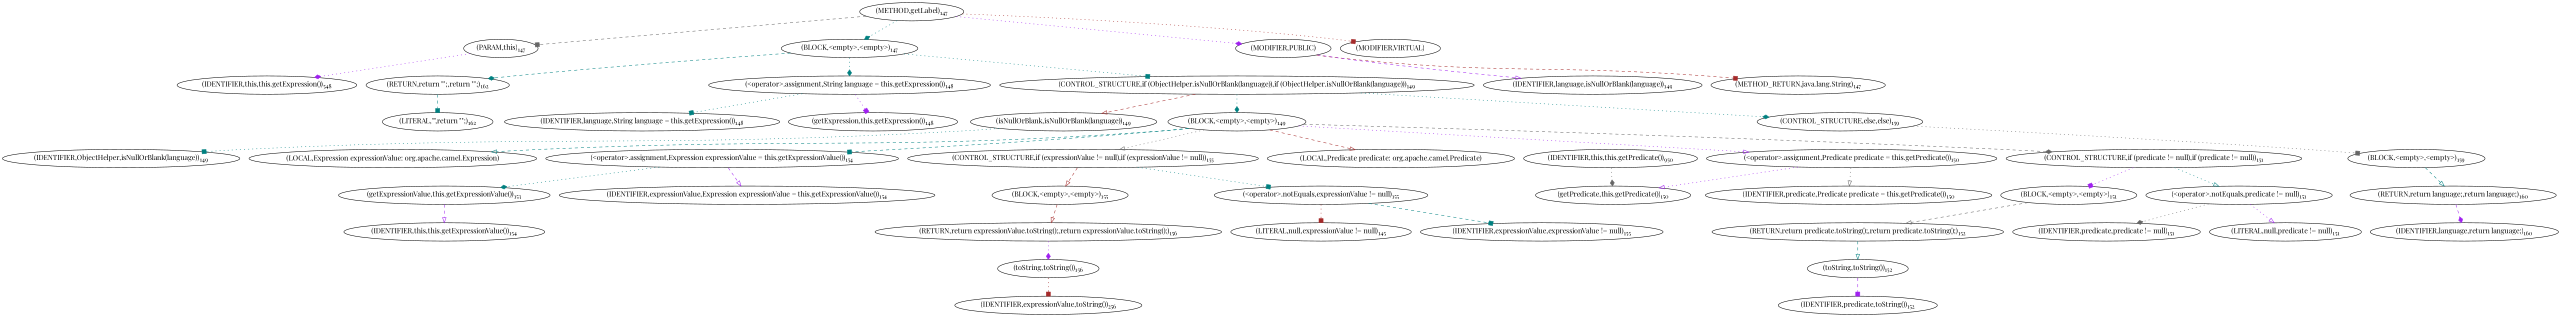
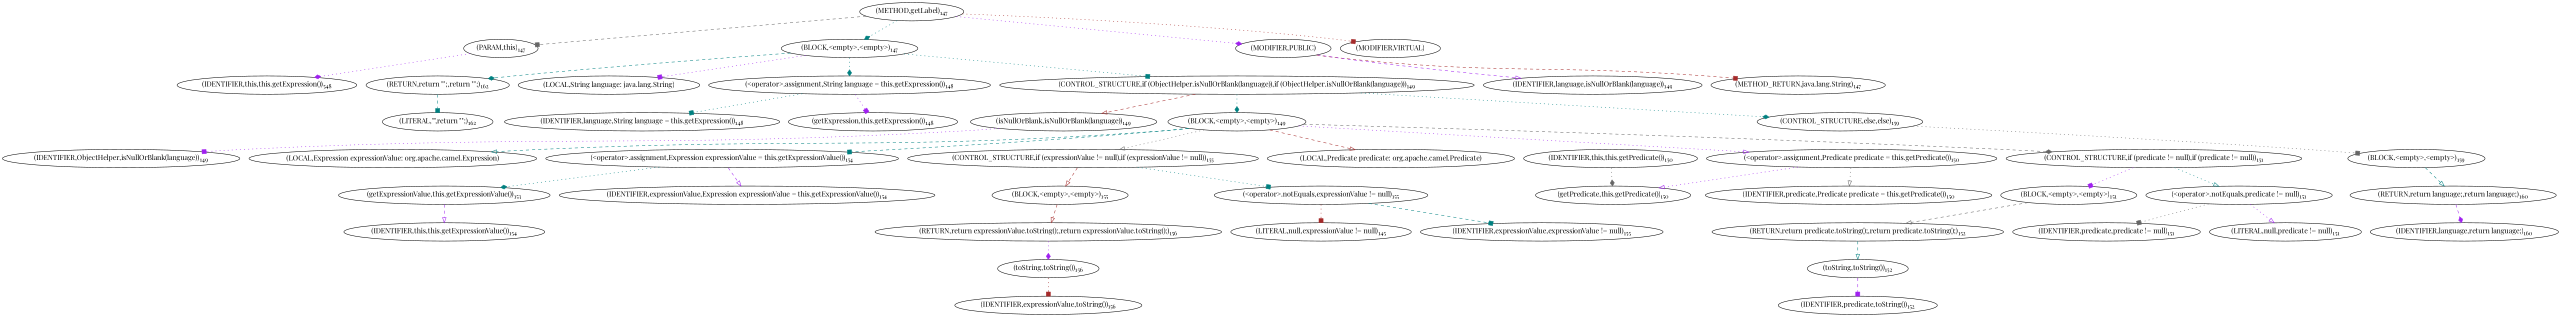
  digraph {
    fontname="Playfair Display"
    node [fontname="Playfair Display"]
    edge [arrowhead=box color=teal fontname="Playfair Display" style=dotted]
    n1 [label=<(METHOD,getLabel)<SUB>147</SUB>>]
    n2 [label=<(PARAM,this)<SUB>147</SUB>>]
    n3 [label=<(BLOCK,&lt;empty&gt;,&lt;empty&gt;)<SUB>147</SUB>>]
    n4 [label=<(MODIFIER,PUBLIC)>]
    n5 [label=<(MODIFIER,VIRTUAL)>]
    n6 [label=<(IDENTIFIER,this,this.getExpression())<SUB>548</SUB>>]
+   n7 [label=<(LOCAL,String language: java.lang.String)>]
    n8 [label=<(&lt;operator&gt;.assignment,String language = this.getExpression())<SUB>148</SUB>>]
    n9 [label=<(CONTROL_STRUCTURE,if (ObjectHelper.isNullOrBlank(language)),if (ObjectHelper.isNullOrBlank(language)))<SUB>149</SUB>>]
    n10 [label=<(RETURN,return &quot;&quot;;,return &quot;&quot;;)<SUB>162</SUB>>]
    n11 [label=<(METHOD_RETURN,java.lang.String)<SUB>147</SUB>>]
    n12 [label=<(IDENTIFIER,language,isNullOrBlank(language))<SUB>149</SUB>>]
    n13 [label=<(IDENTIFIER,language,String language = this.getExpression())<SUB>148</SUB>>]
    n14 [label=<(getExpression,this.getExpression())<SUB>148</SUB>>]
    n15 [label=<(isNullOrBlank,isNullOrBlank(language))<SUB>149</SUB>>]
    n16 [label=<(BLOCK,&lt;empty&gt;,&lt;empty&gt;)<SUB>149</SUB>>]
    n17 [label=<(CONTROL_STRUCTURE,else,else)<SUB>159</SUB>>]
    n18 [label=<(LITERAL,&quot;&quot;,return &quot;&quot;;)<SUB>162</SUB>>]
    n19 [label=<(IDENTIFIER,ObjectHelper,isNullOrBlank(language))<SUB>149</SUB>>]
    n20 [label=<(LOCAL,Predicate predicate: org.apache.camel.Predicate)>]
    n21 [label=<(&lt;operator&gt;.assignment,Predicate predicate = this.getPredicate())<SUB>150</SUB>>]
    n22 [label=<(CONTROL_STRUCTURE,if (predicate != null),if (predicate != null))<SUB>151</SUB>>]
    n23 [label=<(LOCAL,Expression expressionValue: org.apache.camel.Expression)>]
    n24 [label=<(&lt;operator&gt;.assignment,Expression expressionValue = this.getExpressionValue())<SUB>154</SUB>>]
    n25 [label=<(CONTROL_STRUCTURE,if (expressionValue != null),if (expressionValue != null))<SUB>155</SUB>>]
    n26 [label=<(BLOCK,&lt;empty&gt;,&lt;empty&gt;)<SUB>159</SUB>>]
    n27 [label=<(IDENTIFIER,predicate,Predicate predicate = this.getPredicate())<SUB>150</SUB>>]
    n28 [label=<(getPredicate,this.getPredicate())<SUB>150</SUB>>]
    n29 [label=<(&lt;operator&gt;.notEquals,predicate != null)<SUB>151</SUB>>]
    n30 [label=<(BLOCK,&lt;empty&gt;,&lt;empty&gt;)<SUB>151</SUB>>]
    n31 [label=<(IDENTIFIER,expressionValue,Expression expressionValue = this.getExpressionValue())<SUB>154</SUB>>]
    n32 [label=<(getExpressionValue,this.getExpressionValue())<SUB>153</SUB>>]
    n33 [label=<(&lt;operator&gt;.notEquals,expressionValue != null)<SUB>155</SUB>>]
    n34 [label=<(BLOCK,&lt;empty&gt;,&lt;empty&gt;)<SUB>155</SUB>>]
-   n35 [label=<(IDENTIFIER,this,this.getPredicate())<SUB>950</SUB>>]
+   n35 [label=<(IDENTIFIER,this,this.getPredicate())<SUB>150</SUB>>]
    n36 [label=<(IDENTIFIER,predicate,predicate != null)<SUB>151</SUB>>]
    n37 [label=<(LITERAL,null,predicate != null)<SUB>151</SUB>>]
    n38 [label=<(RETURN,return predicate.toString();,return predicate.toString();)<SUB>152</SUB>>]
    n39 [label=<(toString,toString())<SUB>152</SUB>>]
    n40 [label=<(IDENTIFIER,predicate,toString())<SUB>152</SUB>>]
    n41 [label=<(IDENTIFIER,this,this.getExpressionValue())<SUB>154</SUB>>]
    n42 [label=<(IDENTIFIER,expressionValue,expressionValue != null)<SUB>155</SUB>>]
    n43 [label=<(LITERAL,null,expressionValue != null)<SUB>145</SUB>>]
    n44 [label=<(RETURN,return expressionValue.toString();,return expressionValue.toString();)<SUB>156</SUB>>]
    n45 [label=<(toString,toString())<SUB>156</SUB>>]
-   n46 [label=<(IDENTIFIER,expressionValue,toString())<SUB>256</SUB>>]
+   n46 [label=<(IDENTIFIER,expressionValue,toString())<SUB>156</SUB>>]
    n47 [label=<(RETURN,return language;,return language;)<SUB>160</SUB>>]
    n48 [label=<(IDENTIFIER,language,return language;)<SUB>160</SUB>>]
    n1 -> n2 [color=gray40 style=dashed]
    n1 -> n3 [arrowhead=diamond]
    n1 -> n4 [arrowhead=diamond color=purple]
    n1 -> n5 [color=brown]
    n2 -> n6 [arrowhead=diamond color=purple]
+   n3 -> n7 [color=purple]
    n3 -> n8 [arrowhead=diamond]
    n3 -> n9
    n3 -> n10 [arrowhead=diamond style=dashed]
    n4 -> n11 [color=brown style=dashed]
    n4 -> n12 [arrowhead=onormal color=purple style=dashed]
    n8 -> n13
    n8 -> n14 [color=purple]
    n9 -> n15 [arrowhead=onormal color=brown style=dashed]
    n9 -> n16 [arrowhead=diamond]
    n9 -> n17 [arrowhead=diamond]
    n10 -> n18 [style=dashed]
-   n15 -> n19
+   n15 -> n19 [color=purple]
    n16 -> n20 [arrowhead=onormal color=brown style=dashed]
    n16 -> n21 [arrowhead=onormal color=purple]
    n16 -> n22 [arrowhead=diamond color=gray40 style=dashed]
    n16 -> n23 [arrowhead=onormal style=dashed]
    n16 -> n24 [style=dashed]
    n16 -> n25 [arrowhead=onormal color=gray40]
    n17 -> n26 [color=gray40]
    n21 -> n27 [arrowhead=onormal color=gray40]
    n21 -> n28 [arrowhead=onormal color=purple]
    n22 -> n29 [arrowhead=onormal]
    n22 -> n30 [color=purple]
    n24 -> n31 [arrowhead=onormal color=purple style=dashed]
    n24 -> n32 [arrowhead=diamond]
    n25 -> n33
    n25 -> n34 [arrowhead=onormal color=brown style=dashed]
    n26 -> n47 [arrowhead=onormal style=dashed]
-   n29 -> n36 [arrowhead=diamond color=gray40]
+   n29 -> n36 [color=gray40]
    n29 -> n37 [arrowhead=onormal color=purple]
    n30 -> n38 [arrowhead=onormal color=gray40 style=dashed]
    n32 -> n41 [arrowhead=onormal color=purple style=dashed]
    n33 -> n42 [style=dashed]
    n33 -> n43 [color=brown]
    n34 -> n44 [arrowhead=onormal color=brown style=dashed]
    n35 -> n28 [arrowhead=diamond color=gray40]
    n38 -> n39 [arrowhead=onormal style=dashed]
    n39 -> n40 [color=purple style=dashed]
    n44 -> n45 [arrowhead=diamond color=purple]
    n45 -> n46 [color=brown]
    n47 -> n48 [arrowhead=diamond color=purple style=dashed]
  }
